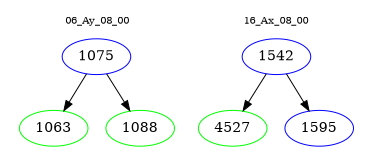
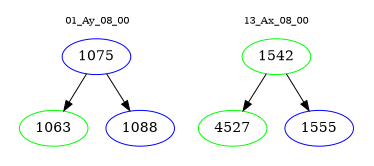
  digraph {
    node [color=blue]
    edge [color=black]
    n1 [label=1075]
    n2 [color=green label=1063]
-   n3 [color=green label=1088]
-   n4 [label=1542]
+   n3 [label=1088]
+   n4 [color=green label=1542]
    n5 [color=green label=4527]
-   n6 [label=1595]
+   n6 [label=1555]
    subgraph cluster_1 {
      color=white
      fontsize=10
-     label="06_Ay_08_00"
+     label="01_Ay_08_00"
      n1
      n2
      n3
    }
    subgraph cluster_2 {
      color=white
      fontsize=10
-     label="16_Ax_08_00"
+     label="13_Ax_08_00"
      n4
      n5
      n6
    }
    n1 -> n2
    n1 -> n3
    n4 -> n5
    n4 -> n6
  }
